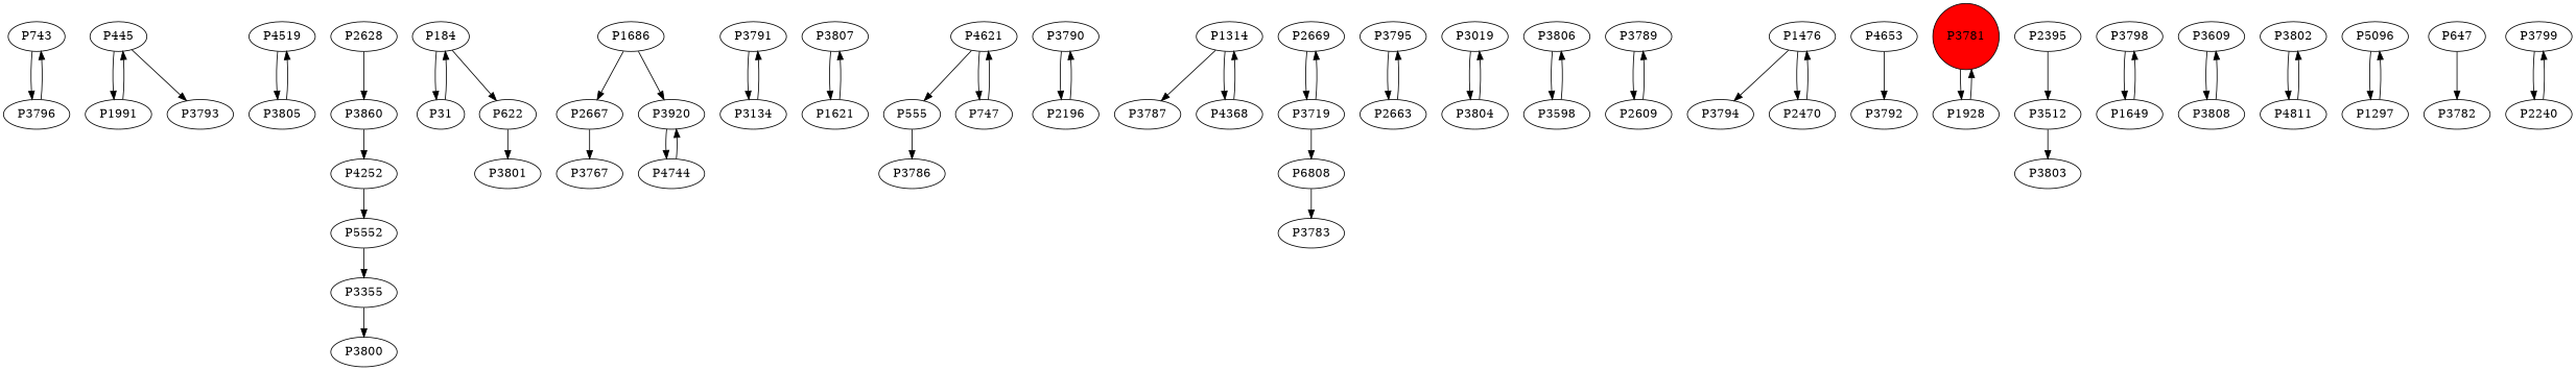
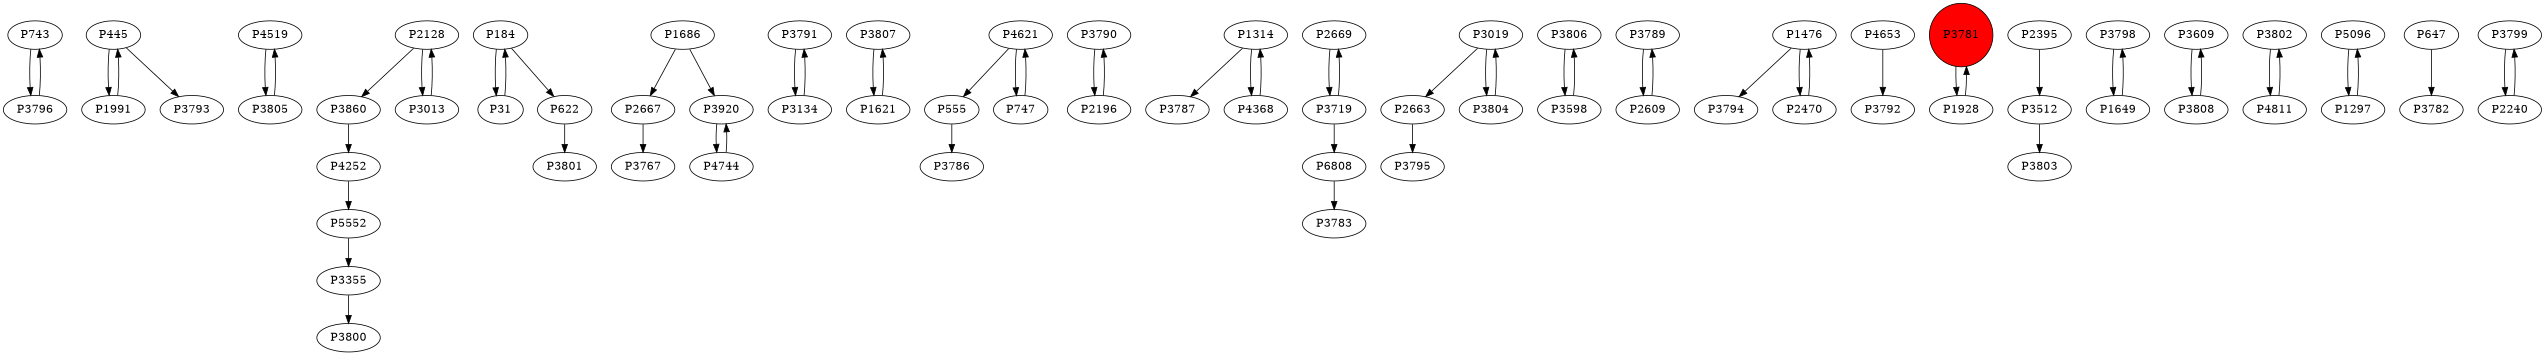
  digraph {
    P743
    P3796
    P445
    P1991
    P3793
    P4519
    P3805
    P3860
    P4252
    P5552
    P3355
    P184
    P31
    P622
    P3801
    P1686
    P2667
    P3920
    n19 [label=P3767]
    P3791
    P3134
    P3807
    P1621
    n24 [label=P4621]
    P555
    P747
    P3786
    P4744
    P3800
    P3790
    P2196
    P1314
    P3787
    P4368
    P2669
    P3719
    P6808
    P3783
    P3795
    P2663
    P3019
    P3804
    P3806
    P3598
    P3789
    P2609
    P1476
    P3794
    P2470
    P4653
    P3792
    P3781 [fillcolor=red shape=circle style=filled]
    P1928
    P2395
    P3512
    P3803
-   P2628
+   P2628 [label=P2128]
+   P3013
    P3798
    P1649
    P3609
    P3808
    P3802
    P4811
    P5096
    P1297
    P647
    P3782
    P3799
    P2240
    P743 -> P3796
    P3796 -> P743
    P445 -> P1991
    P445 -> P3793
    P1991 -> P445
    P4519 -> P3805
    P3805 -> P4519
    P3860 -> P4252
    P4252 -> P5552
    P5552 -> P3355
    P3355 -> P3800
    P184 -> P31
    P184 -> P622
    P31 -> P184
    P622 -> P3801
    P1686 -> P2667
    P1686 -> P3920
    P2667 -> n19
    P3920 -> P4744
    P3791 -> P3134
    P3134 -> P3791
    P3807 -> P1621
    P1621 -> P3807
    n24 -> P555
    n24 -> P747
    P555 -> P3786
    P747 -> n24
    P4744 -> P3920
    P3790 -> P2196
    P2196 -> P3790
    P1314 -> P3787
    P1314 -> P4368
    P4368 -> P1314
    P2669 -> P3719
    P3719 -> P2669
    P3719 -> P6808
    P6808 -> P3783
-   P3795 -> P2663
+   P3019 -> P2663
    P2663 -> P3795
    P3019 -> P3804
    P3804 -> P3019
    P3806 -> P3598
    P3598 -> P3806
    P3789 -> P2609
    P2609 -> P3789
    P1476 -> P3794
    P1476 -> P2470
    P2470 -> P1476
    P4653 -> P3792
    P3781 -> P1928
    P1928 -> P3781
    P2395 -> P3512
    P3512 -> P3803
    P2628 -> P3860
+   P2628 -> P3013
+   P3013 -> P2628
    P3798 -> P1649
    P1649 -> P3798
    P3609 -> P3808
    P3808 -> P3609
    P3802 -> P4811
    P4811 -> P3802
    P5096 -> P1297
    P1297 -> P5096
    P647 -> P3782
    P3799 -> P2240
    P2240 -> P3799
  }
